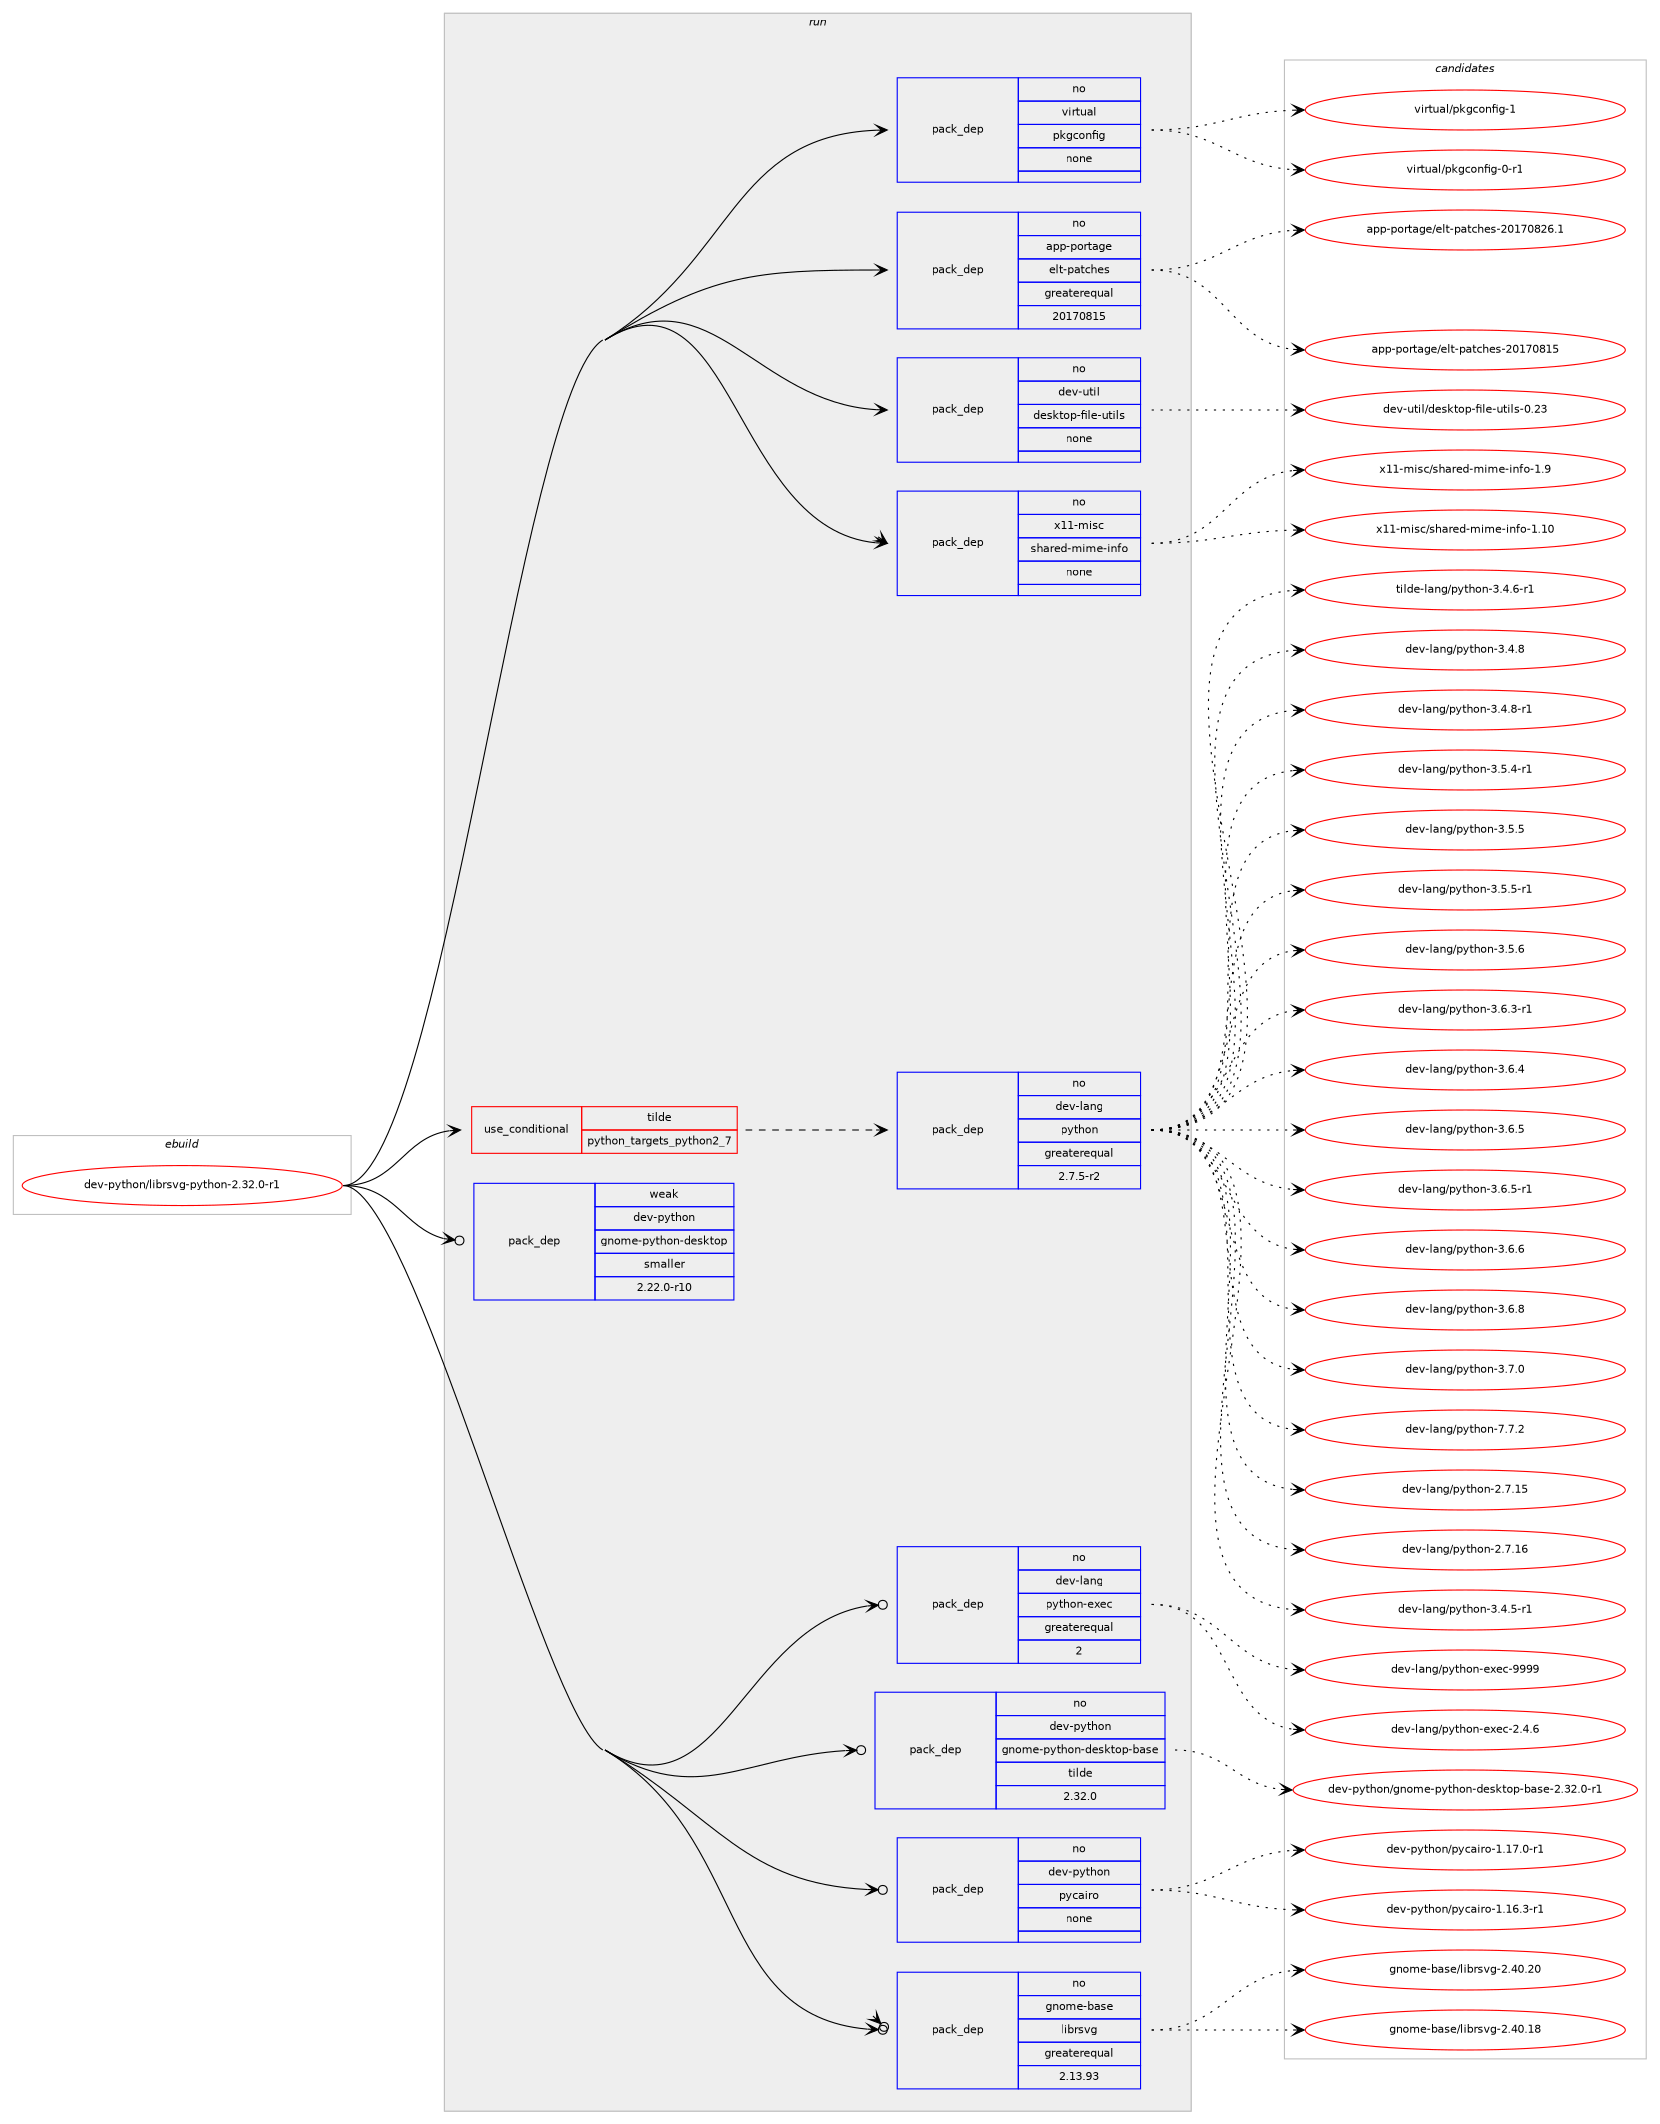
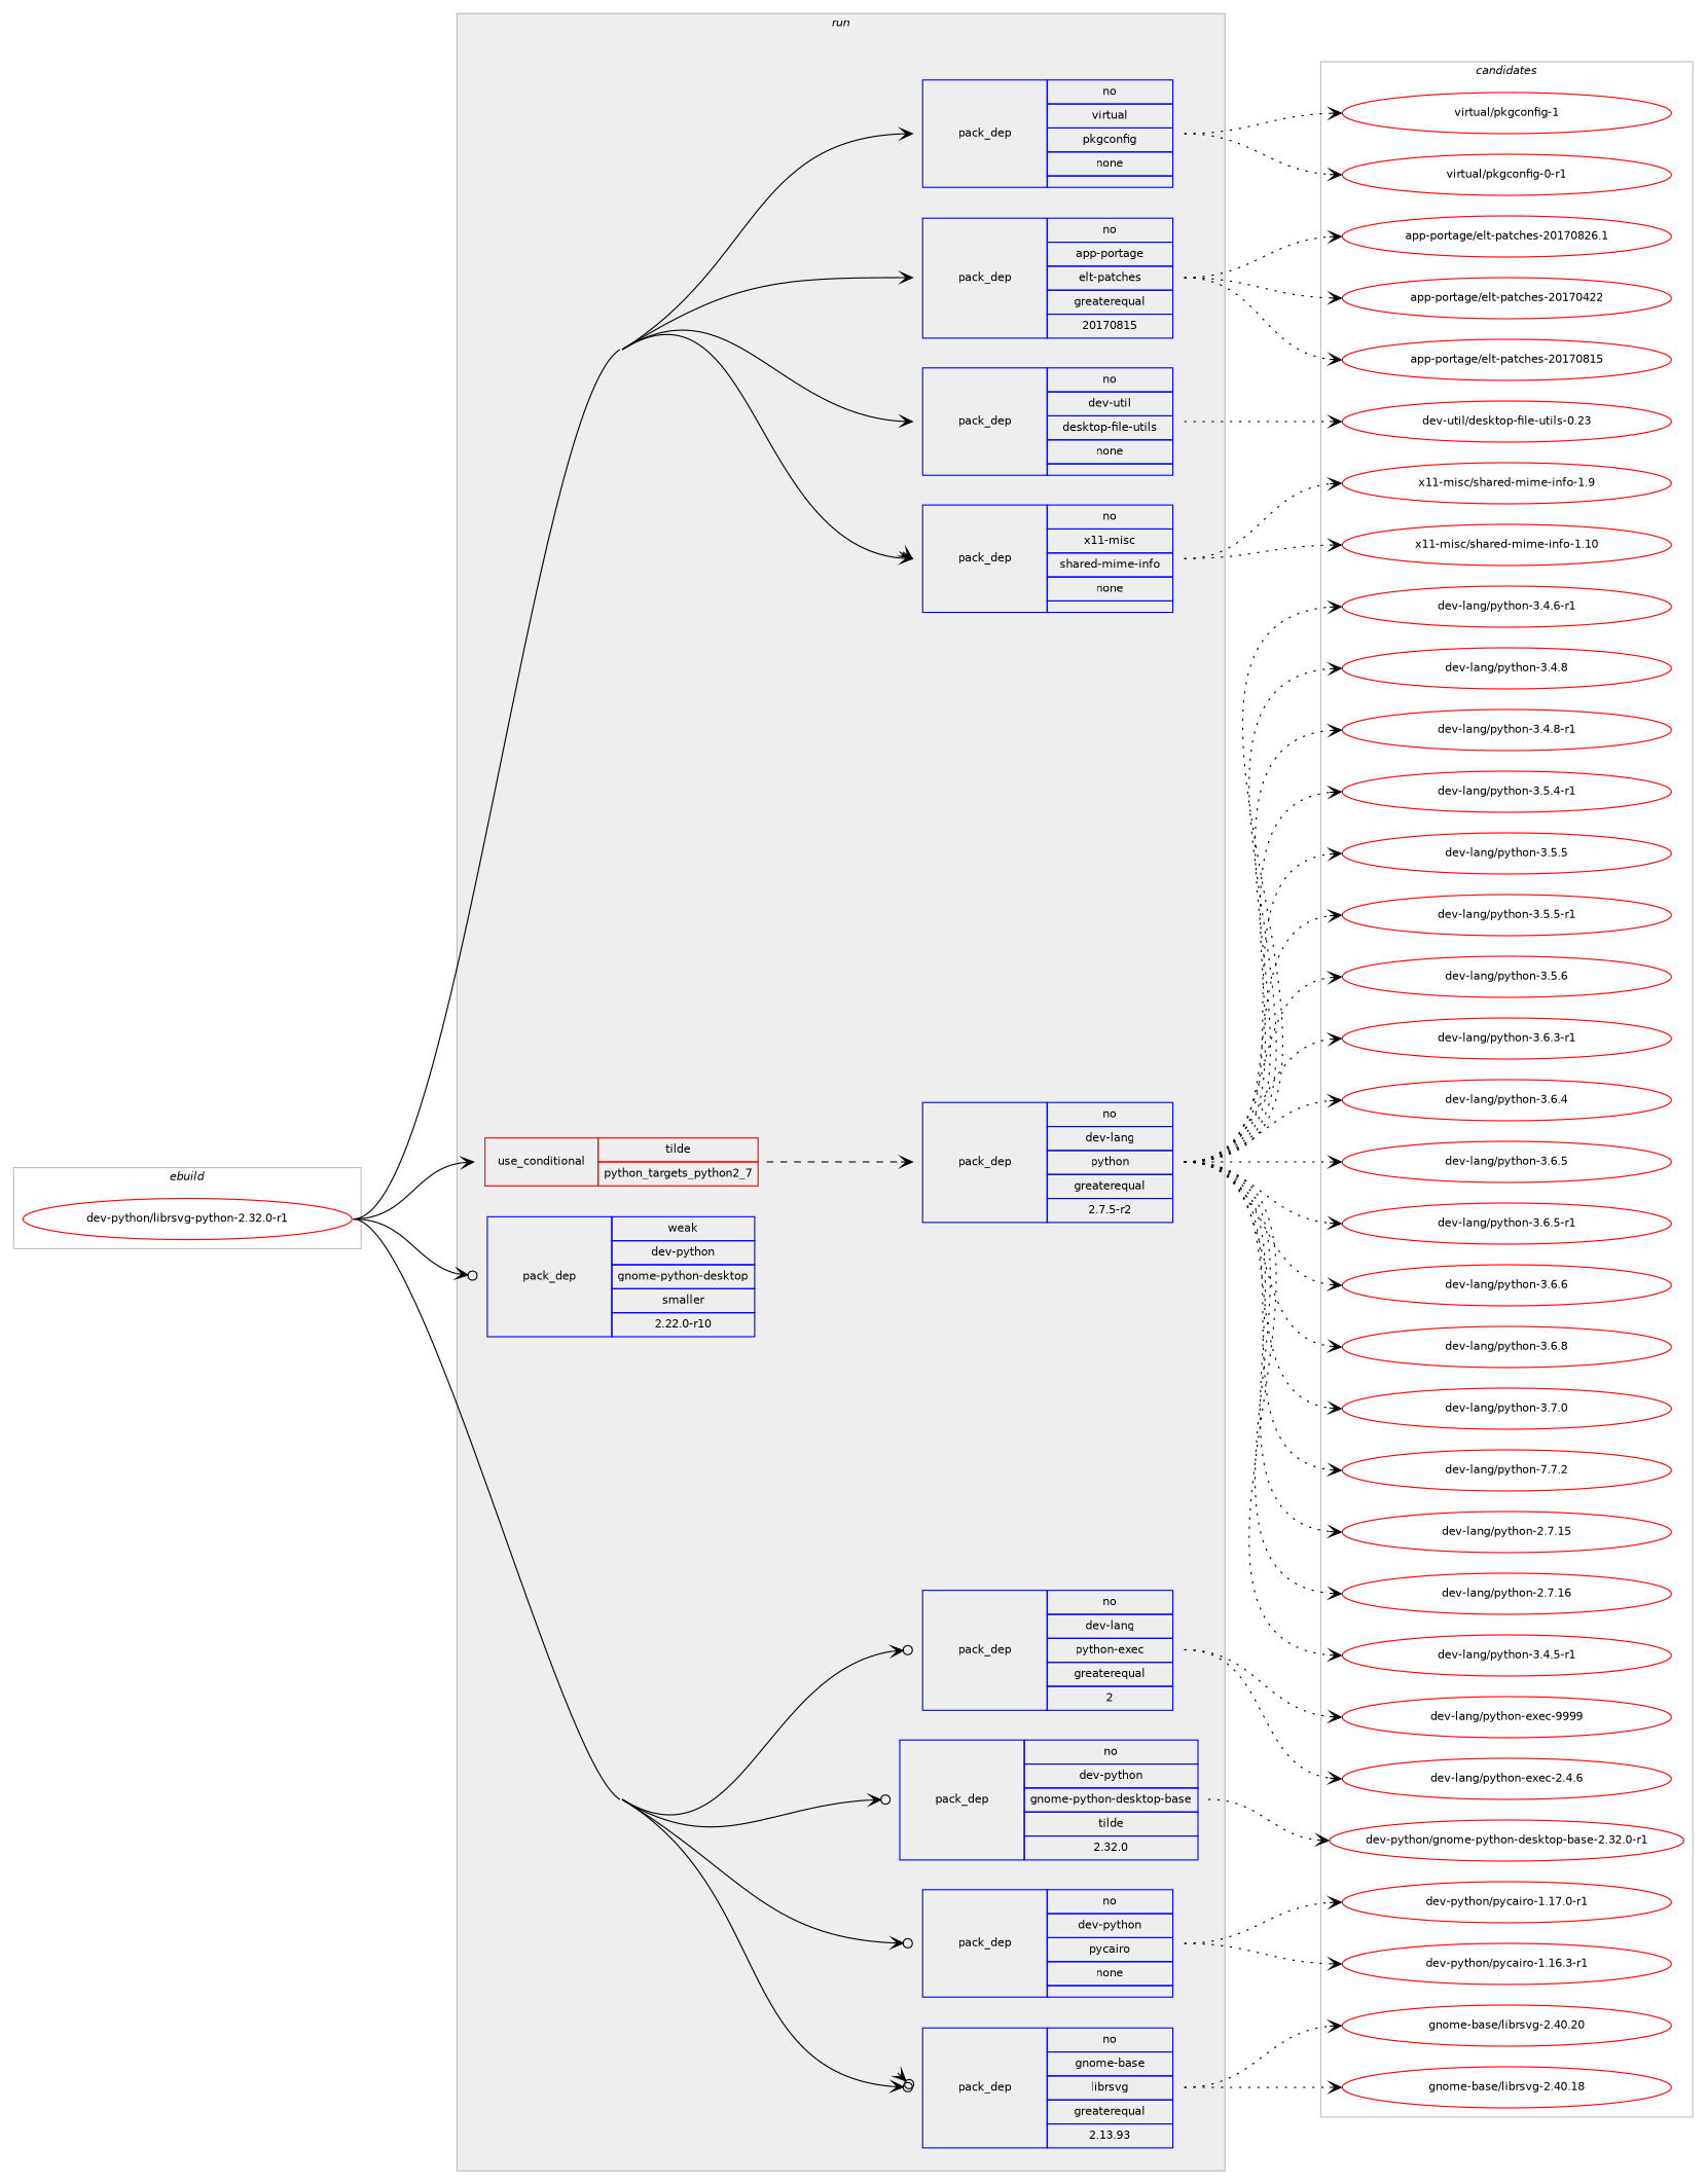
  digraph {
    compound=true
    concentrate=true
    fontname=Helvetica
    fontsize=10
    newrank=true
    rankdir=LR
    ranksep=1.5
    node [color=red fontname=Helvetica fontsize=10]
    edge [arrowhead=vee headport=w style=dotted tailport=e weight=100]
    n1 [label="dev-python/librsvg-python-2.32.0-r1" width=4]
    n2 [color=blue label=<<TABLE BORDER="0" CELLBORDER="1" CELLSPACING="0" CELLPADDING="4" WIDTH="220"><TR><TD ROWSPAN="6" CELLPADDING="30">pack_dep</TD></TR><TR><TD WIDTH="110">no</TD></TR><TR><TD>virtual</TD></TR><TR><TD>pkgconfig</TD></TR><TR><TD>none</TD></TR><TR><TD></TD></TR></TABLE>> shape=none]
    n3 [color=blue label=<<TABLE BORDER="0" CELLBORDER="1" CELLSPACING="0" CELLPADDING="4" WIDTH="220"><TR><TD ROWSPAN="6" CELLPADDING="30">pack_dep</TD></TR><TR><TD WIDTH="110">no</TD></TR><TR><TD>app-portage</TD></TR><TR><TD>elt-patches</TD></TR><TR><TD>greaterequal</TD></TR><TR><TD>20170815</TD></TR></TABLE>> shape=none]
    n4 [color=blue label=<<TABLE BORDER="0" CELLBORDER="1" CELLSPACING="0" CELLPADDING="4" WIDTH="220"><TR><TD ROWSPAN="6" CELLPADDING="30">pack_dep</TD></TR><TR><TD WIDTH="110">no</TD></TR><TR><TD>dev-util</TD></TR><TR><TD>desktop-file-utils</TD></TR><TR><TD>none</TD></TR><TR><TD></TD></TR></TABLE>> shape=none]
    n5 [color=blue label=<<TABLE BORDER="0" CELLBORDER="1" CELLSPACING="0" CELLPADDING="4" WIDTH="220"><TR><TD ROWSPAN="6" CELLPADDING="30">pack_dep</TD></TR><TR><TD WIDTH="110">no</TD></TR><TR><TD>x11-misc</TD></TR><TR><TD>shared-mime-info</TD></TR><TR><TD>none</TD></TR><TR><TD></TD></TR></TABLE>> shape=none]
    n6 [color=blue label=<<TABLE BORDER="0" CELLBORDER="1" CELLSPACING="0" CELLPADDING="4" WIDTH="220"><TR><TD ROWSPAN="6" CELLPADDING="30">pack_dep</TD></TR><TR><TD WIDTH="110">no</TD></TR><TR><TD>dev-lang</TD></TR><TR><TD>python</TD></TR><TR><TD>greaterequal</TD></TR><TR><TD>2.7.5-r2</TD></TR></TABLE>> shape=none]
    n7 [label=<<TABLE BORDER="0" CELLBORDER="1" CELLSPACING="0" CELLPADDING="4"><TR><TD ROWSPAN="3" CELLPADDING="10">use_conditional</TD></TR><TR><TD>tilde</TD></TR><TR><TD>python_targets_python2_7</TD></TR></TABLE>> shape=none]
    n8 [color=blue label=<<TABLE BORDER="0" CELLBORDER="1" CELLSPACING="0" CELLPADDING="4" WIDTH="220"><TR><TD ROWSPAN="6" CELLPADDING="30">pack_dep</TD></TR><TR><TD WIDTH="110">no</TD></TR><TR><TD>dev-lang</TD></TR><TR><TD>python-exec</TD></TR><TR><TD>greaterequal</TD></TR><TR><TD>2</TD></TR></TABLE>> shape=none]
    n9 [color=blue label=<<TABLE BORDER="0" CELLBORDER="1" CELLSPACING="0" CELLPADDING="4" WIDTH="220"><TR><TD ROWSPAN="6" CELLPADDING="30">pack_dep</TD></TR><TR><TD WIDTH="110">no</TD></TR><TR><TD>dev-python</TD></TR><TR><TD>gnome-python-desktop-base</TD></TR><TR><TD>tilde</TD></TR><TR><TD>2.32.0</TD></TR></TABLE>> shape=none]
    n10 [color=blue label=<<TABLE BORDER="0" CELLBORDER="1" CELLSPACING="0" CELLPADDING="4" WIDTH="220"><TR><TD ROWSPAN="6" CELLPADDING="30">pack_dep</TD></TR><TR><TD WIDTH="110">no</TD></TR><TR><TD>dev-python</TD></TR><TR><TD>pycairo</TD></TR><TR><TD>none</TD></TR><TR><TD></TD></TR></TABLE>> shape=none]
    n11 [color=blue label=<<TABLE BORDER="0" CELLBORDER="1" CELLSPACING="0" CELLPADDING="4" WIDTH="220"><TR><TD ROWSPAN="6" CELLPADDING="30">pack_dep</TD></TR><TR><TD WIDTH="110">no</TD></TR><TR><TD>gnome-base</TD></TR><TR><TD>librsvg</TD></TR><TR><TD>greaterequal</TD></TR><TR><TD>2.13.93</TD></TR></TABLE>> shape=none]
    n12 [color=blue label=<<TABLE BORDER="0" CELLBORDER="1" CELLSPACING="0" CELLPADDING="4" WIDTH="220"><TR><TD ROWSPAN="6" CELLPADDING="30">pack_dep</TD></TR><TR><TD WIDTH="110">weak</TD></TR><TR><TD>dev-python</TD></TR><TR><TD>gnome-python-desktop</TD></TR><TR><TD>smaller</TD></TR><TR><TD>2.22.0-r10</TD></TR></TABLE>> shape=none]
+   n13 [label="app-portage/elt-patches-20170422" width=4]
    n14 [label="app-portage/elt-patches-20170815" width=4]
    n15 [label="app-portage/elt-patches-20170826.1" width=4]
    n16 [label="dev-util/desktop-file-utils-0.23" width=4]
    n17 [label="virtual/pkgconfig-0-r1" width=4]
    n18 [label="virtual/pkgconfig-1" width=4]
    n19 [label="x11-misc/shared-mime-info-1.10" width=4]
    n20 [label="x11-misc/shared-mime-info-1.9" width=4]
    n21 [label="dev-lang/python-2.7.15" width=4]
    n22 [label="dev-lang/python-2.7.16" width=4]
    n23 [label="dev-lang/python-3.4.5-r1" width=4]
-   n24 [label="tilde-lang/python-3.4.6-r1" width=4]
+   n24 [label="dev-lang/python-3.4.6-r1" width=4]
    n25 [label="dev-lang/python-3.4.8" width=4]
    n26 [label="dev-lang/python-3.4.8-r1" width=4]
    n27 [label="dev-lang/python-3.5.4-r1" width=4]
    n28 [label="dev-lang/python-3.5.5" width=4]
    n29 [label="dev-lang/python-3.5.5-r1" width=4]
    n30 [label="dev-lang/python-3.5.6" width=4]
    n31 [label="dev-lang/python-3.6.3-r1" width=4]
    n32 [label="dev-lang/python-3.6.4" width=4]
    n33 [label="dev-lang/python-3.6.5" width=4]
    n34 [label="dev-lang/python-3.6.5-r1" width=4]
    n35 [label="dev-lang/python-3.6.6" width=4]
    n36 [label="dev-lang/python-3.6.8" width=4]
    n37 [label="dev-lang/python-3.7.0" width=4]
    n38 [label="dev-lang/python-7.7.2" width=4]
    n39 [label="dev-lang/python-exec-2.4.6" width=4]
    n40 [label="dev-lang/python-exec-9999" width=4]
    n41 [label="dev-python/gnome-python-desktop-base-2.32.0-r1" width=4]
    n42 [label="dev-python/pycairo-1.16.3-r1" width=4]
    n43 [label="dev-python/pycairo-1.17.0-r1" width=4]
    n44 [label="gnome-base/librsvg-2.40.18" width=4]
    n45 [label="gnome-base/librsvg-2.40.20" width=4]
    subgraph cluster_1 {
      color=gray
      label=<<i>ebuild</i>>
      rank=same
      n1
    }
    subgraph cluster_2 {
      color=gray
      label=<<i>dependencies</i>>
      subgraph cluster_3 {
        color=gray
        fillcolor="#eeeeee"
        label=<<i>compile</i>>
        style=filled
        subgraph sub_4 {
          color=gray
          fillcolor="#eeeeee"
          label=<<i>compile</i>>
          style=filled
          n2
        }
        subgraph sub_5 {
          color=gray
          fillcolor="#eeeeee"
          label=<<i>compile</i>>
          style=filled
          n3
        }
        subgraph sub_6 {
          color=gray
          fillcolor="#eeeeee"
          label=<<i>compile</i>>
          style=filled
          n4
        }
        subgraph sub_7 {
          color=gray
          fillcolor="#eeeeee"
          label=<<i>compile</i>>
          style=filled
          n5
        }
      }
      subgraph cluster_8 {
        color=gray
        fillcolor="#eeeeee"
        label=<<i>compile and run</i>>
        style=filled
        subgraph sub_9 {
          color=gray
          fillcolor="#eeeeee"
          label=<<i>compile and run</i>>
          style=filled
          n7
          subgraph sub_10 {
            color=gray
            fillcolor="#eeeeee"
            label=<<i>compile and run</i>>
            style=filled
            n6
          }
        }
        subgraph sub_11 {
          color=gray
          fillcolor="#eeeeee"
          label=<<i>compile and run</i>>
          style=filled
          n8
        }
        subgraph sub_12 {
          color=gray
          fillcolor="#eeeeee"
          label=<<i>compile and run</i>>
          style=filled
          n9
        }
        subgraph sub_13 {
          color=gray
          fillcolor="#eeeeee"
          label=<<i>compile and run</i>>
          style=filled
          n10
        }
        subgraph sub_14 {
          color=gray
          fillcolor="#eeeeee"
          label=<<i>compile and run</i>>
          style=filled
          n11
        }
        subgraph sub_15 {
          color=gray
          fillcolor="#eeeeee"
          label=<<i>compile and run</i>>
          style=filled
          n12
        }
      }
      subgraph cluster_16 {
        color=gray
        fillcolor="#eeeeee"
        label=<<i>run</i>>
        style=filled
      }
    }
    subgraph cluster_17 {
      color=gray
      label=<<i>candidates</i>>
      rank=same
      subgraph sub_18 {
        color=black
        label=<<i>candidates</i>>
        nodesep=1
        rank=same
+       n13
        n14
        n15
      }
      subgraph sub_19 {
        color=black
        label=<<i>candidates</i>>
        nodesep=1
        rank=same
        n16
      }
      subgraph sub_20 {
        color=black
        label=<<i>candidates</i>>
        nodesep=1
        rank=same
        n17
        n18
      }
      subgraph sub_21 {
        color=black
        label=<<i>candidates</i>>
        nodesep=1
        rank=same
        n19
        n20
      }
      subgraph sub_22 {
        color=black
        label=<<i>candidates</i>>
        nodesep=1
        rank=same
        n21
        n22
        n23
        n24
        n25
        n26
        n27
        n28
        n29
        n30
        n31
        n32
        n33
        n34
        n35
        n36
        n37
        n38
      }
      subgraph sub_23 {
        color=black
        label=<<i>candidates</i>>
        nodesep=1
        rank=same
        n39
        n40
      }
      subgraph sub_24 {
        color=black
        label=<<i>candidates</i>>
        nodesep=1
        rank=same
        n41
      }
      subgraph sub_25 {
        color=black
        label=<<i>candidates</i>>
        nodesep=1
        rank=same
        n42
        n43
      }
      subgraph sub_26 {
        color=black
        label=<<i>candidates</i>>
        nodesep=1
        rank=same
        n44
        n45
      }
      subgraph sub_27 {
        color=black
        label=<<i>candidates</i>>
        nodesep=1
        rank=same
      }
    }
    n1 -> n2 [style=solid weight=20]
    n1 -> n3 [style=solid weight=20]
    n1 -> n4 [style=solid weight=20]
    n1 -> n5 [style=solid weight=20]
    n1 -> n7 [style=solid weight=20]
    n1 -> n8 [arrowhead=odotvee style=solid weight=20]
    n1 -> n9 [arrowhead=odotvee style=solid weight=20]
    n1 -> n10 [arrowhead=odotvee style=solid weight=20]
    n1 -> n11 [arrowhead=odotvee style=solid weight=20]
    n1 -> n12 [arrowhead=odotvee style=solid weight=20]
    n2 -> n17
    n2 -> n18
+   n3 -> n13
    n3 -> n14
    n3 -> n15
    n4 -> n16
    n5 -> n19
    n5 -> n20
    n6 -> n21
    n6 -> n22
    n6 -> n23
    n6 -> n24
    n6 -> n25
    n6 -> n26
    n6 -> n27
    n6 -> n28
    n6 -> n29
    n6 -> n30
    n6 -> n31
    n6 -> n32
    n6 -> n33
    n6 -> n34
    n6 -> n35
    n6 -> n36
    n6 -> n37
    n6 -> n38
    n7 -> n6 [style=dashed weight=20]
    n8 -> n39
    n8 -> n40
    n9 -> n41
    n10 -> n42
    n10 -> n43
    n11 -> n44
    n11 -> n45
  }
